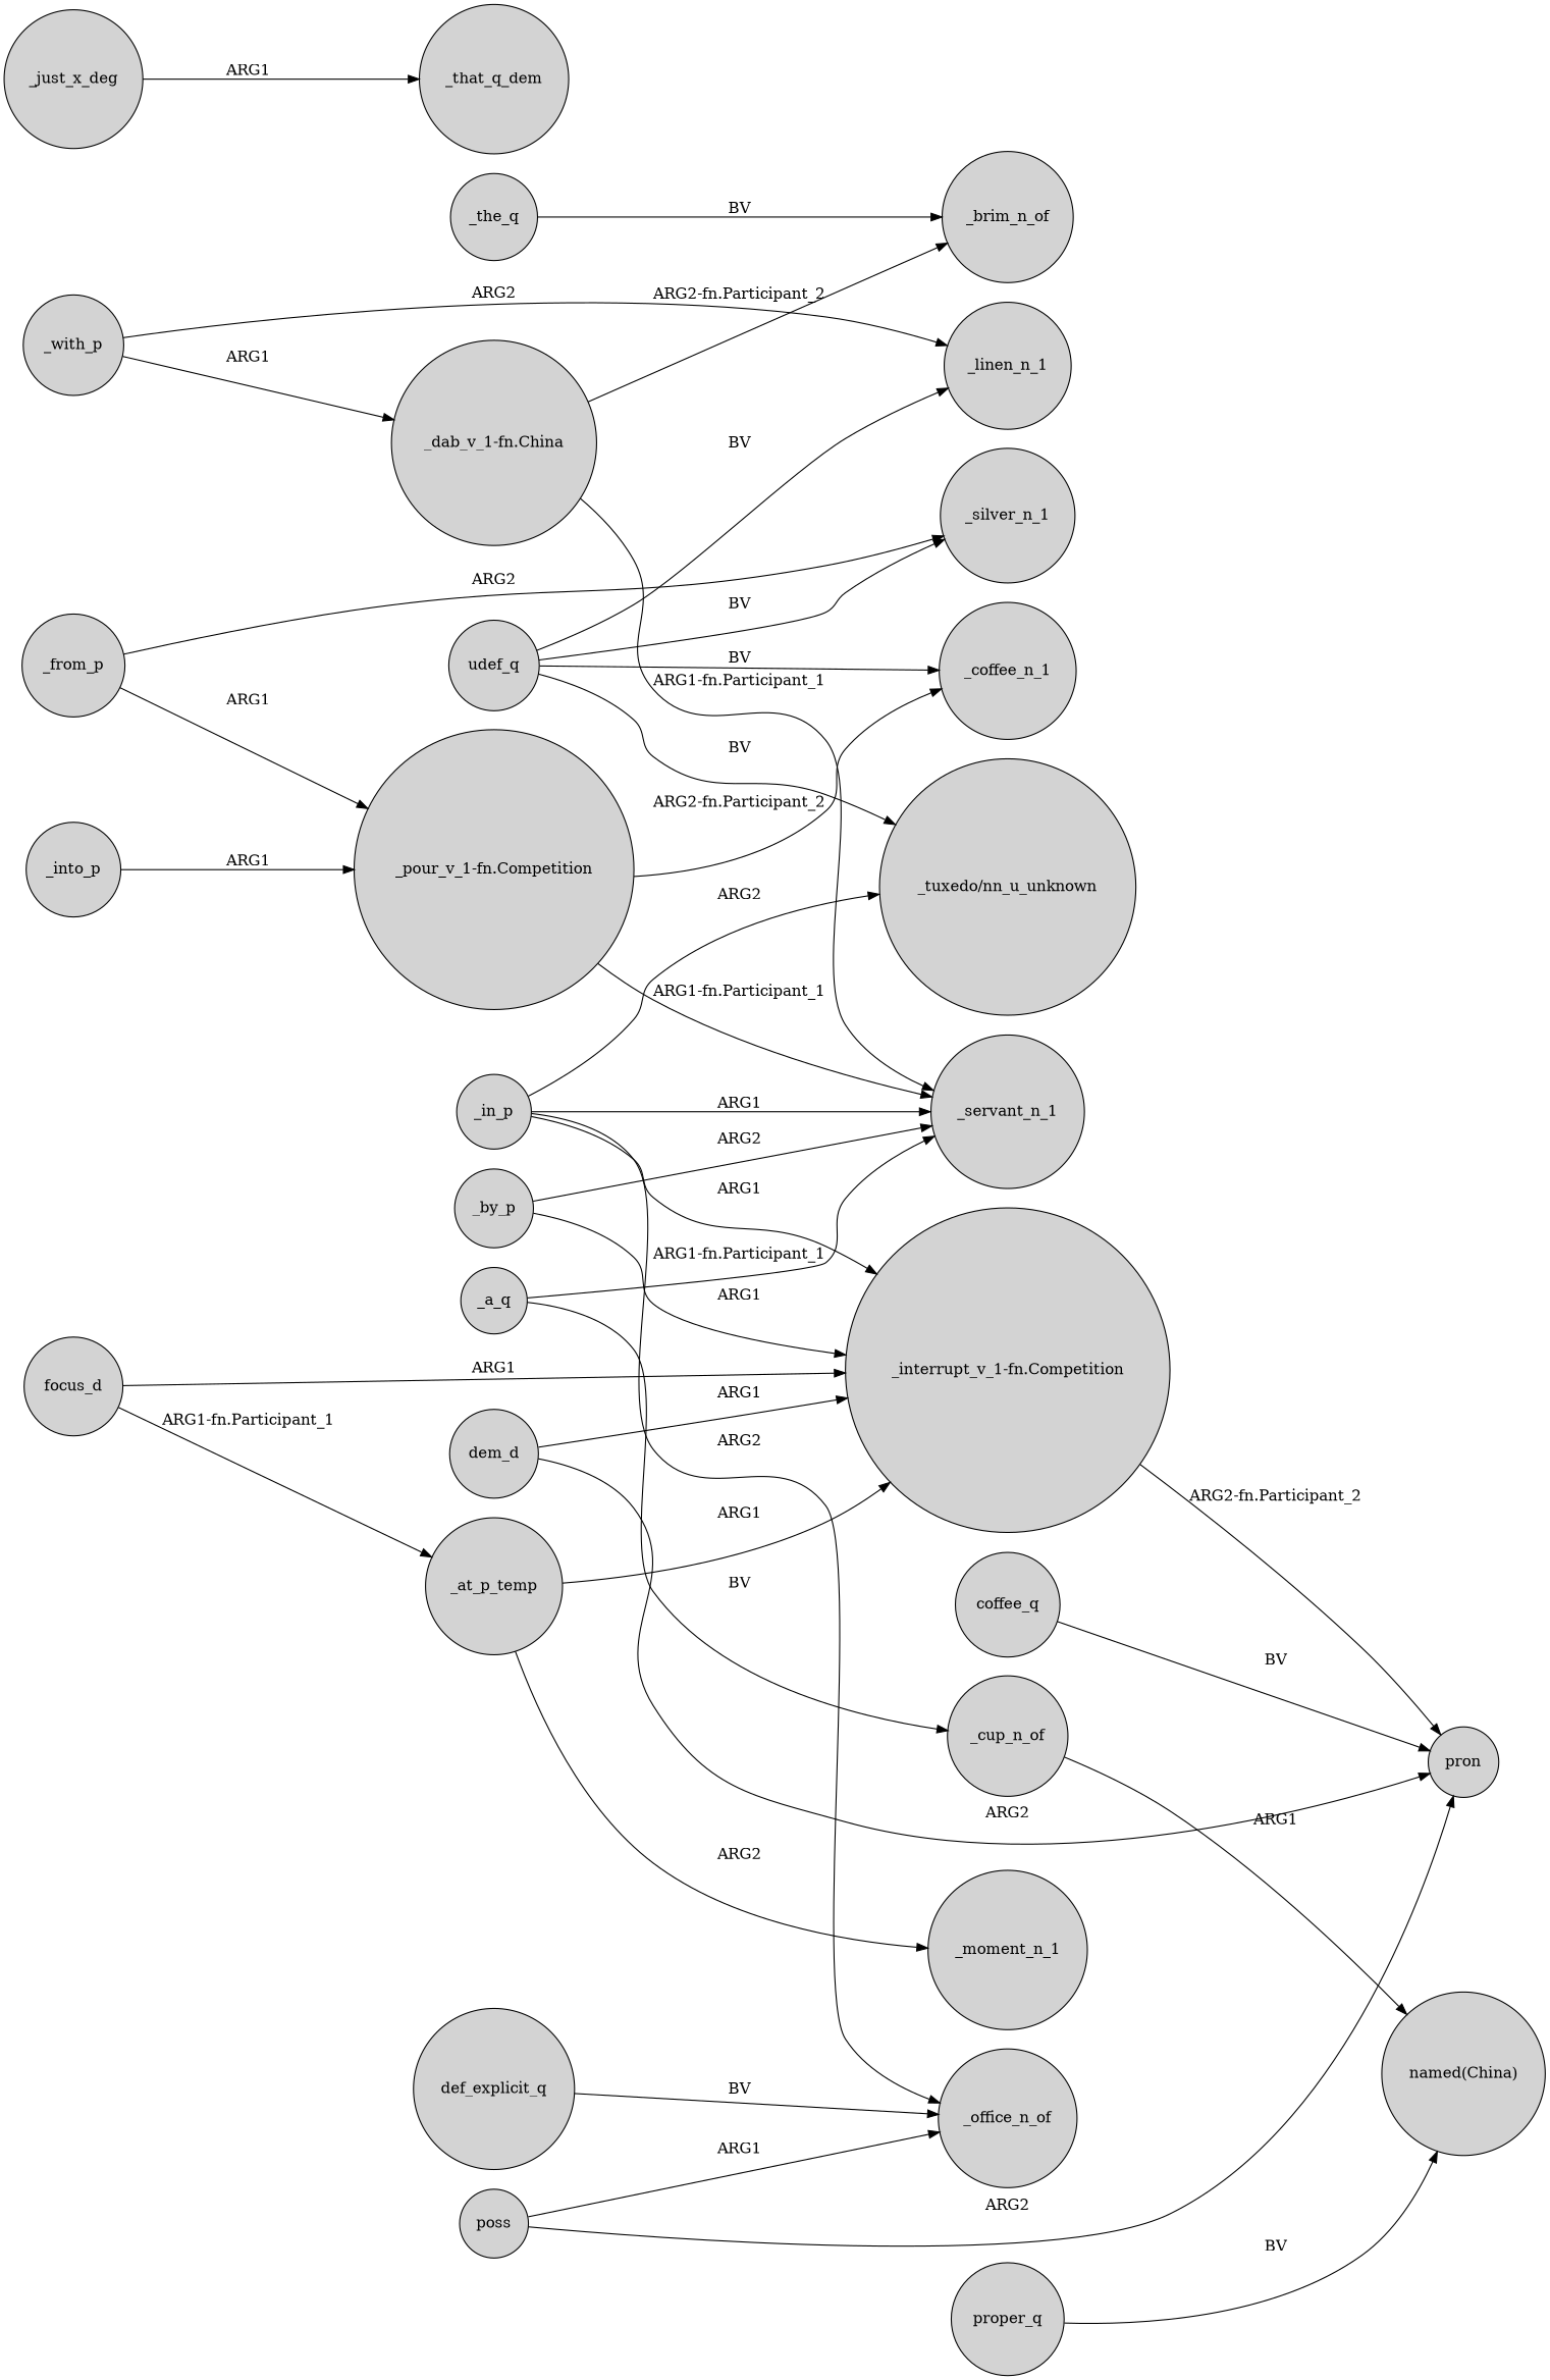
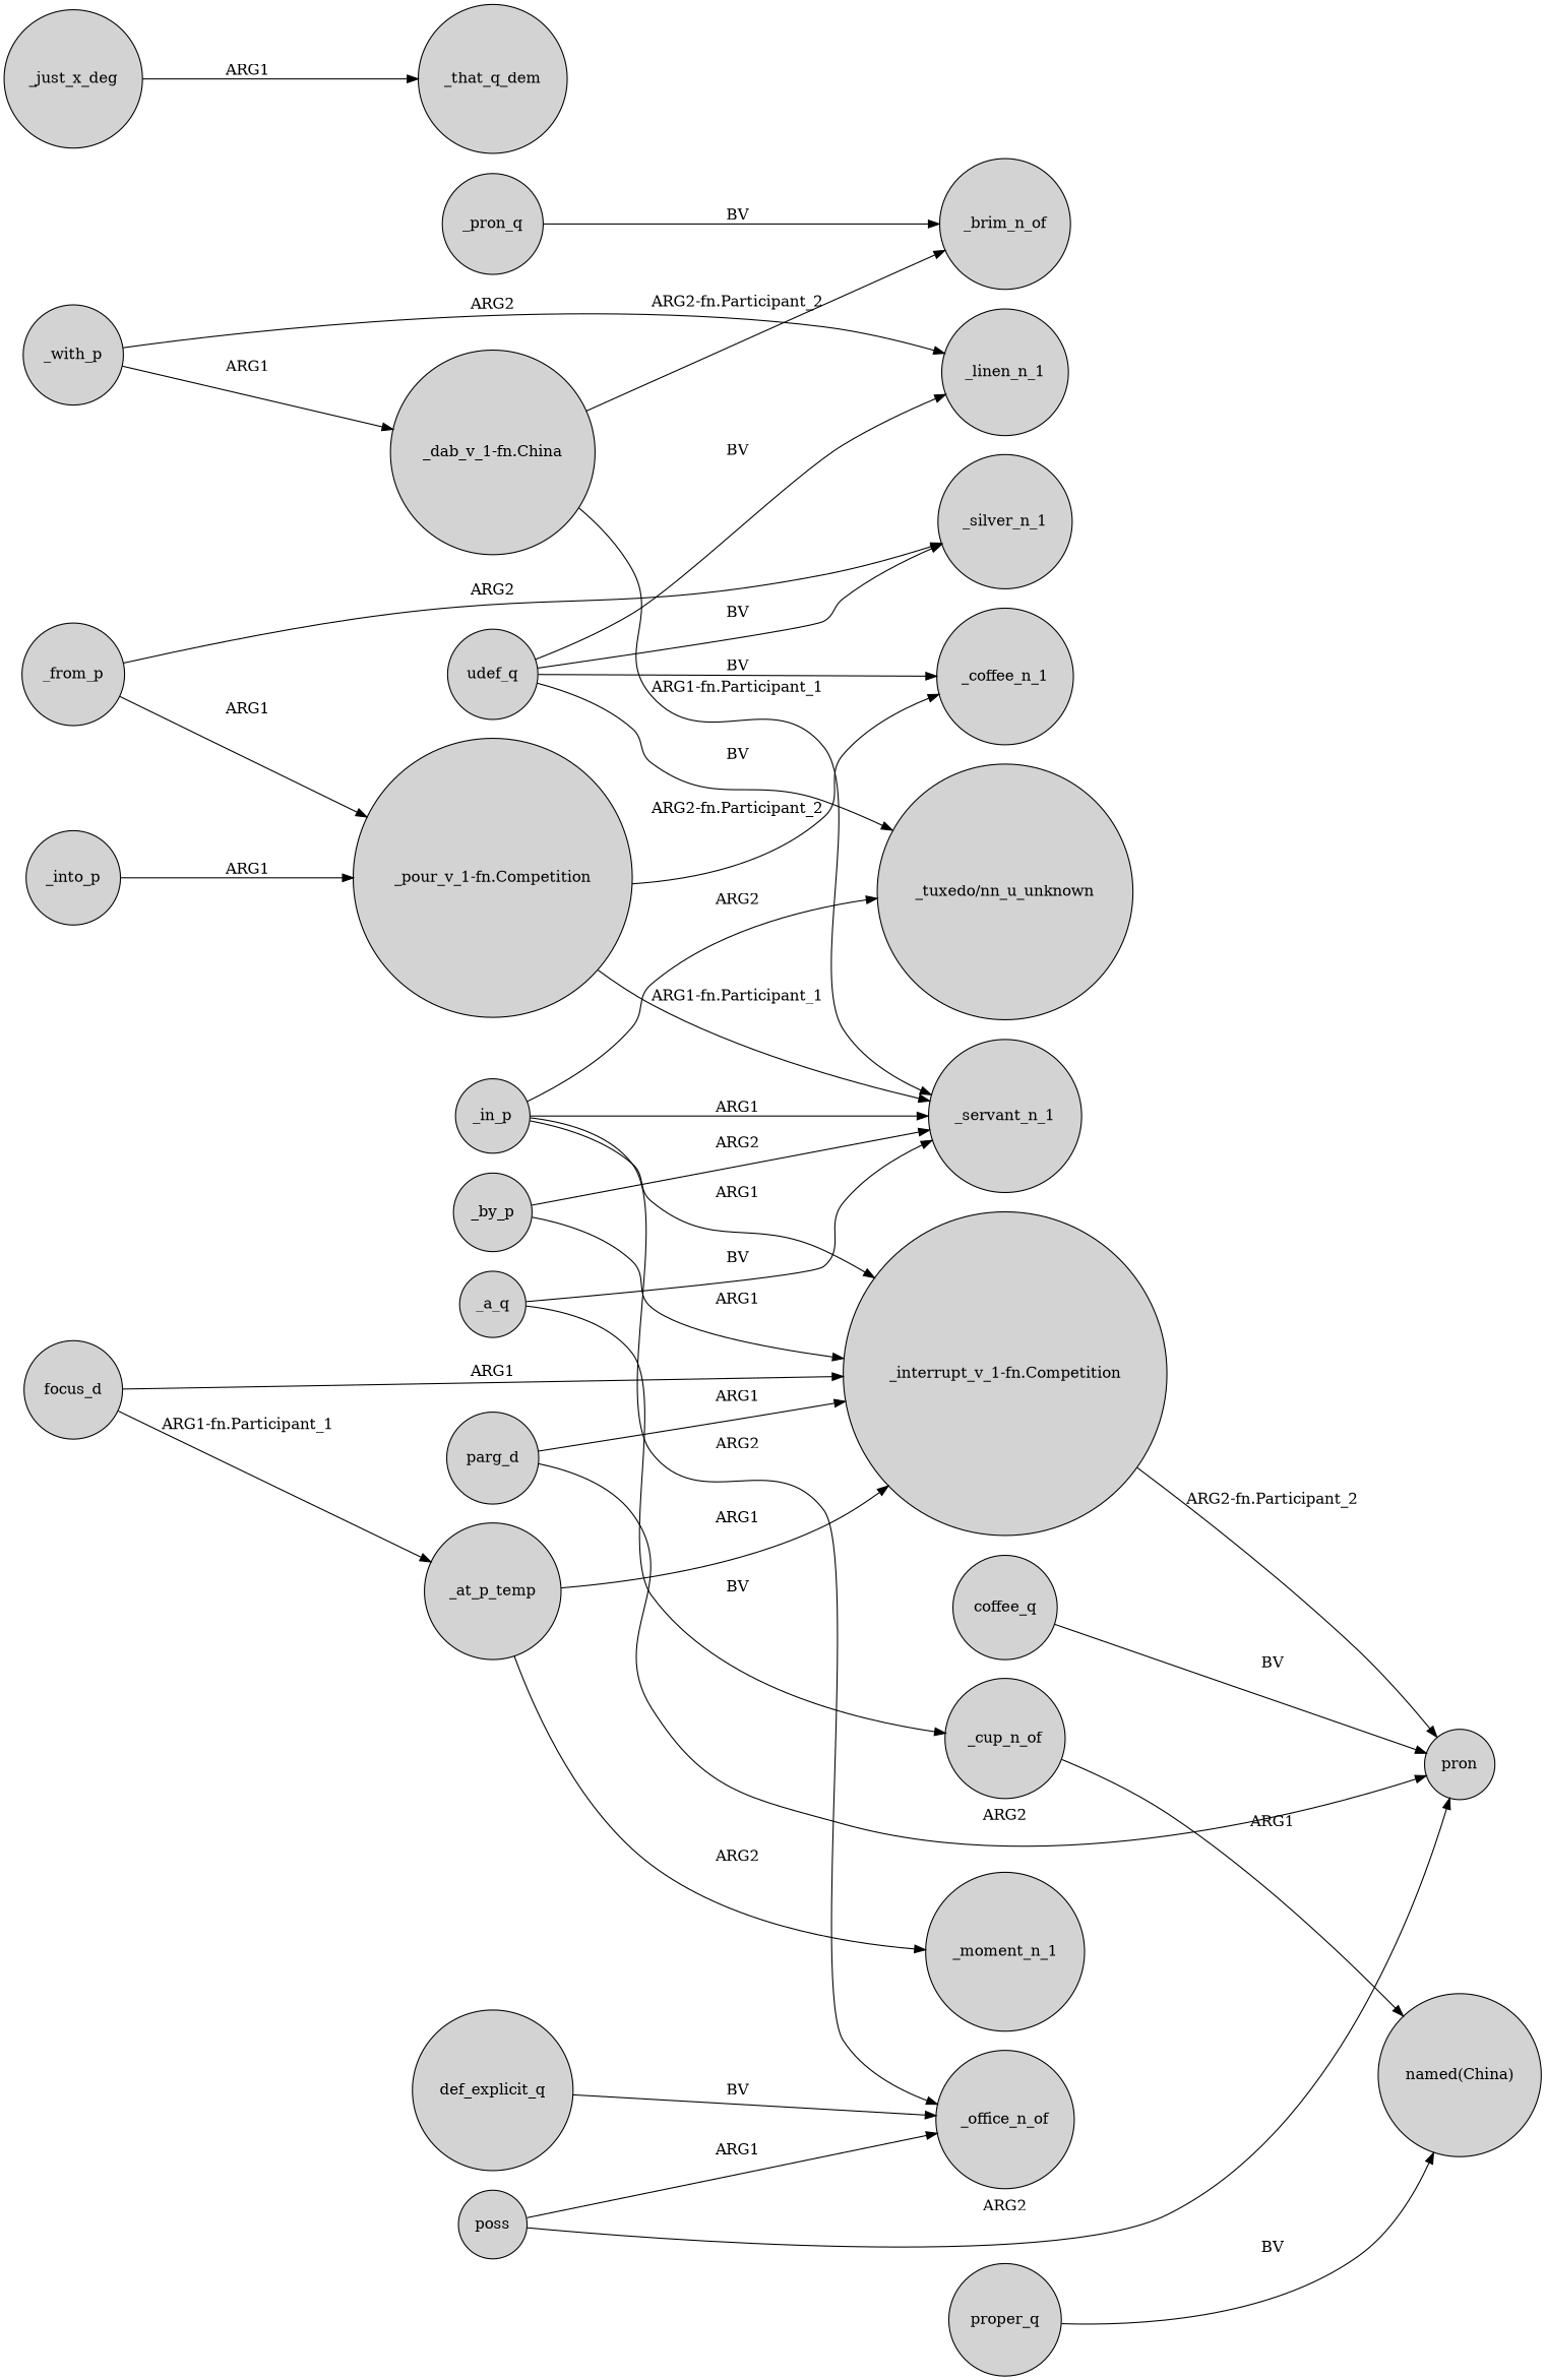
  digraph {
    rankdir=LR
    node [shape=circle style=filled]
    _from_p
    _silver_n_1
    "_pour_v_1-fn.Competition"
    _servant_n_1
    _coffee_n_1
    n6 [label="_dab_v_1-fn.China"]
    _brim_n_of
    _in_p
    _office_n_of
    "_tuxedo/nn_u_unknown"
    "_interrupt_v_1-fn.Competition"
    pron
    _into_p
    _cup_n_of
    "named(China)"
    _with_p
    _linen_n_1
-   parg_d [label=dem_d]
+   parg_d
    _a_q
    udef_q
    poss
    n22 [label=coffee_q]
    _by_p
    focus_d
    _at_p_temp
    _moment_n_1
-   _the_q
+   _the_q [label=_pron_q]
    def_explicit_q
    proper_q
    _just_x_deg
    _that_q_dem
    _from_p -> _silver_n_1 [label=ARG2]
    _from_p -> "_pour_v_1-fn.Competition" [label=ARG1]
    "_pour_v_1-fn.Competition" -> _servant_n_1 [label="ARG1-fn.Participant_1"]
    "_pour_v_1-fn.Competition" -> _coffee_n_1 [label="ARG2-fn.Participant_2"]
    n6 -> _servant_n_1 [label="ARG1-fn.Participant_1"]
    n6 -> _brim_n_of [label="ARG2-fn.Participant_2"]
    _in_p -> _servant_n_1 [label=ARG1]
    _in_p -> _office_n_of [label=ARG2]
    _in_p -> "_tuxedo/nn_u_unknown" [label=ARG2]
    _in_p -> "_interrupt_v_1-fn.Competition" [label=ARG1]
    "_interrupt_v_1-fn.Competition" -> pron [label="ARG2-fn.Participant_2"]
    _into_p -> "_pour_v_1-fn.Competition" [label=ARG1]
    _cup_n_of -> "named(China)" [label=ARG1]
    _with_p -> n6 [label=ARG1]
    _with_p -> _linen_n_1 [label=ARG2]
    parg_d -> "_interrupt_v_1-fn.Competition" [label=ARG1]
    parg_d -> pron [label=ARG2]
-   _a_q -> _servant_n_1 [label="ARG1-fn.Participant_1"]
+   _a_q -> _servant_n_1 [label=BV]
    _a_q -> _cup_n_of [label=BV]
    udef_q -> _silver_n_1 [label=BV]
    udef_q -> _coffee_n_1 [label=BV]
    udef_q -> "_tuxedo/nn_u_unknown" [label=BV]
    udef_q -> _linen_n_1 [label=BV]
    poss -> _office_n_of [label=ARG1]
    poss -> pron [label=ARG2]
    n22 -> pron [label=BV]
    _by_p -> _servant_n_1 [label=ARG2]
    _by_p -> "_interrupt_v_1-fn.Competition" [label=ARG1]
    focus_d -> "_interrupt_v_1-fn.Competition" [label=ARG1]
    focus_d -> _at_p_temp [label="ARG1-fn.Participant_1"]
    _at_p_temp -> "_interrupt_v_1-fn.Competition" [label=ARG1]
    _at_p_temp -> _moment_n_1 [label=ARG2]
    _the_q -> _brim_n_of [label=BV]
    def_explicit_q -> _office_n_of [label=BV]
    proper_q -> "named(China)" [label=BV]
    _just_x_deg -> _that_q_dem [label=ARG1]
  }
